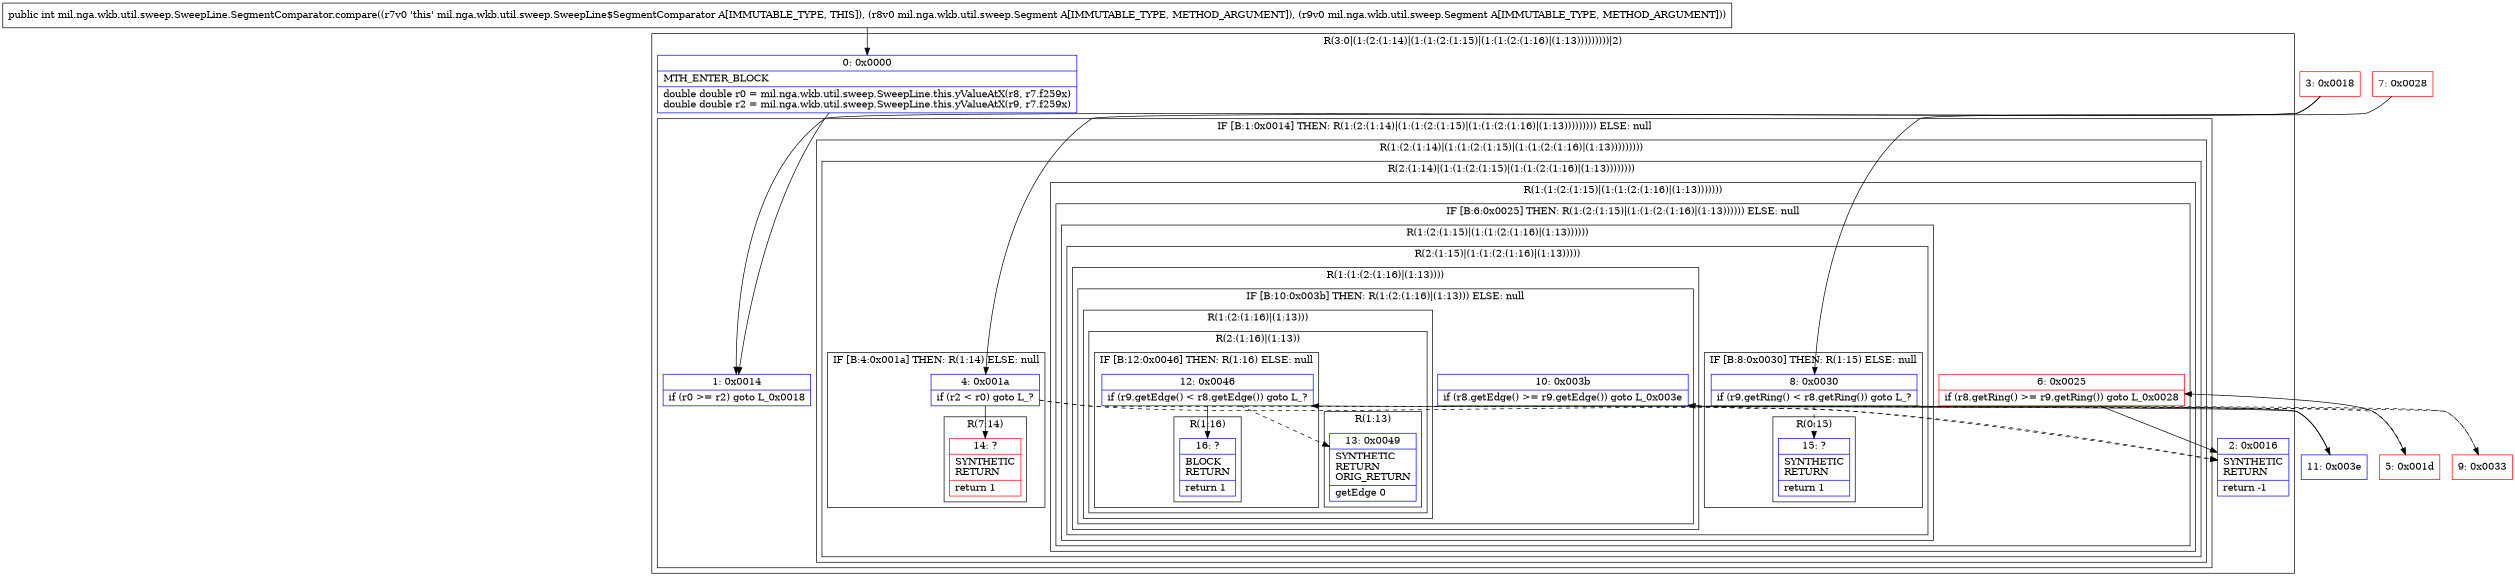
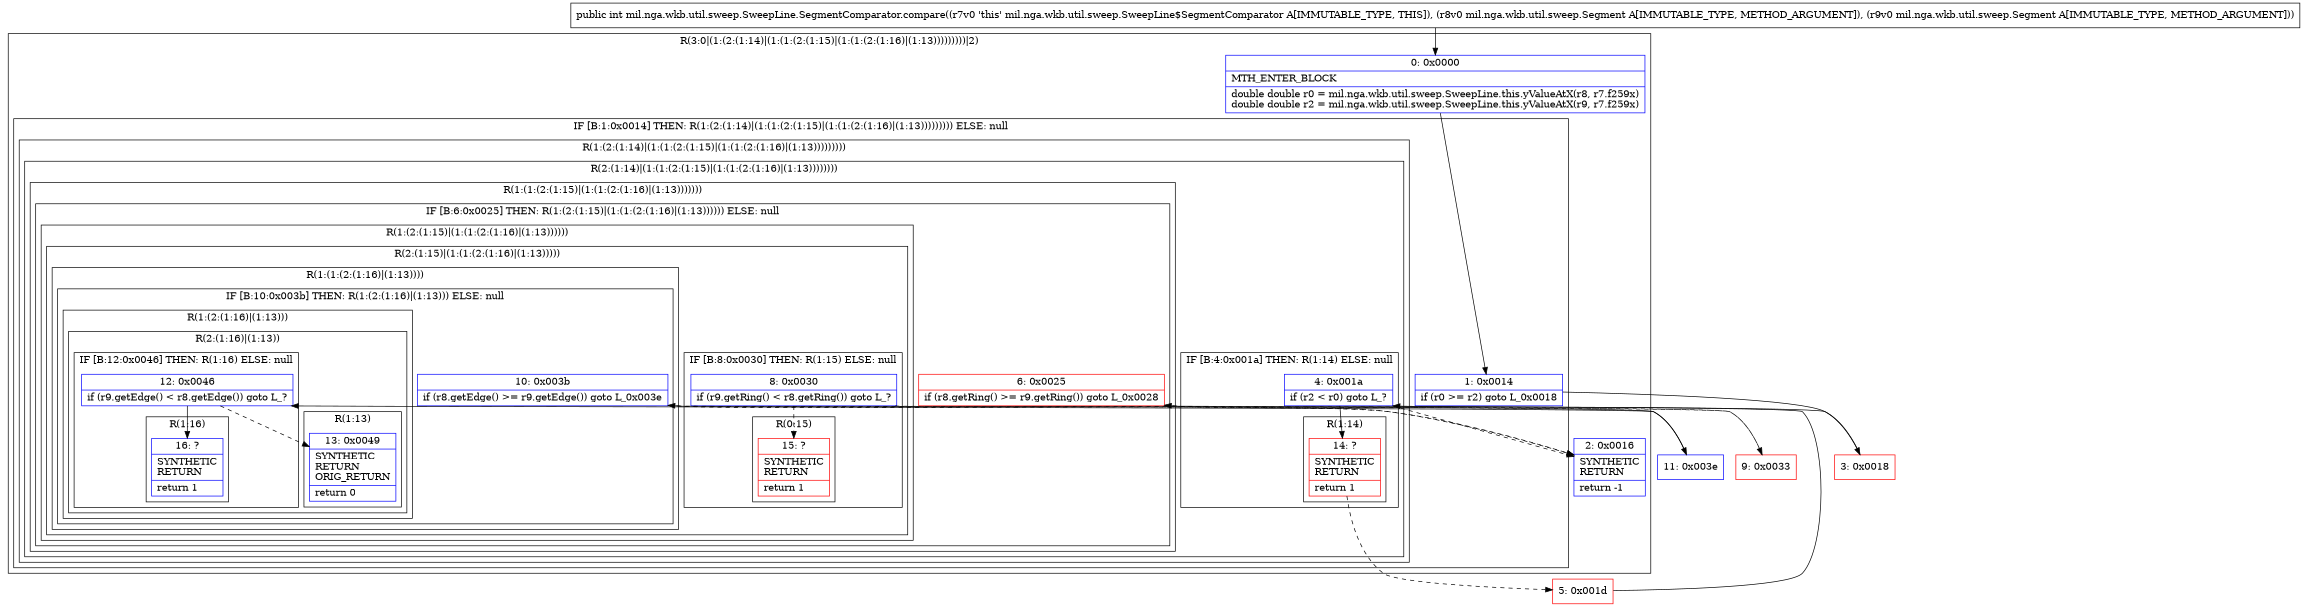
  digraph {
    node [color=blue shape=record]
    n1 [color=red label="{14\:\ ?|SYNTHETIC\lRETURN\l|return 1\l}"]
    n2 [label="{4\:\ 0x001a|if (r2 \< r0) goto L_?\l}"]
-   n3 [label="{15\:\ ?|SYNTHETIC\lRETURN\l|return 1\l}"]
+   n3 [color=red label="{15\:\ ?|SYNTHETIC\lRETURN\l|return 1\l}"]
    n4 [label="{8\:\ 0x0030|if (r9.getRing() \< r8.getRing()) goto L_?\l}"]
-   n5 [label="{16\:\ ?|BLOCK\lRETURN\l|return 1\l}"]
+   n5 [label="{16\:\ ?|SYNTHETIC\lRETURN\l|return 1\l}"]
    n6 [label="{12\:\ 0x0046|if (r9.getEdge() \< r8.getEdge()) goto L_?\l}"]
-   n7 [label="{13\:\ 0x0049|SYNTHETIC\lRETURN\lORIG_RETURN\l|getEdge 0\l}"]
+   n7 [label="{13\:\ 0x0049|SYNTHETIC\lRETURN\lORIG_RETURN\l|return 0\l}"]
    n8 [label="{10\:\ 0x003b|if (r8.getEdge() \>= r9.getEdge()) goto L_0x003e\l}"]
    n9 [color=red label="{6\:\ 0x0025|if (r8.getRing() \>= r9.getRing()) goto L_0x0028\l}"]
    n10 [label="{1\:\ 0x0014|if (r0 \>= r2) goto L_0x0018\l}"]
    n11 [label="{0\:\ 0x0000|MTH_ENTER_BLOCK\l|double double r0 = mil.nga.wkb.util.sweep.SweepLine.this.yValueAtX(r8, r7.f259x)\ldouble double r2 = mil.nga.wkb.util.sweep.SweepLine.this.yValueAtX(r9, r7.f259x)\l}"]
    n12 [label="{2\:\ 0x0016|SYNTHETIC\lRETURN\l|return \-1\l}"]
    n13 [color=red label="{5\:\ 0x001d}"]
    n14 [color=red label="{9\:\ 0x0033}"]
    n15 [label="{11\:\ 0x003e}"]
    n16 [color=red label="{3\:\ 0x0018}"]
-   n17 [color=red label="{7\:\ 0x0028}"]
    n18 [label="{public int mil.nga.wkb.util.sweep.SweepLine.SegmentComparator.compare((r7v0 'this' mil.nga.wkb.util.sweep.SweepLine$SegmentComparator A[IMMUTABLE_TYPE, THIS]), (r8v0 mil.nga.wkb.util.sweep.Segment A[IMMUTABLE_TYPE, METHOD_ARGUMENT]), (r9v0 mil.nga.wkb.util.sweep.Segment A[IMMUTABLE_TYPE, METHOD_ARGUMENT])) }" color=""]
    subgraph cluster_1 {
      label="R(3:0|(1:(2:(1:14)|(1:(1:(2:(1:15)|(1:(1:(2:(1:16)|(1:13)))))))))|2)"
      n11
      n12
      subgraph cluster_2 {
        label="IF [B:1:0x0014] THEN: R(1:(2:(1:14)|(1:(1:(2:(1:15)|(1:(1:(2:(1:16)|(1:13))))))))) ELSE: null"
        n10
        subgraph cluster_3 {
          label="R(1:(2:(1:14)|(1:(1:(2:(1:15)|(1:(1:(2:(1:16)|(1:13)))))))))"
          subgraph cluster_4 {
            label="R(2:(1:14)|(1:(1:(2:(1:15)|(1:(1:(2:(1:16)|(1:13))))))))"
            subgraph cluster_5 {
              label="IF [B:4:0x001a] THEN: R(1:14) ELSE: null"
              n2
              subgraph cluster_6 {
-               label="R(7:14)"
+               label="R(1:14)"
                n1
              }
            }
            subgraph cluster_7 {
              label="R(1:(1:(2:(1:15)|(1:(1:(2:(1:16)|(1:13)))))))"
              subgraph cluster_8 {
                label="IF [B:6:0x0025] THEN: R(1:(2:(1:15)|(1:(1:(2:(1:16)|(1:13)))))) ELSE: null"
                n9
                subgraph cluster_9 {
                  label="R(1:(2:(1:15)|(1:(1:(2:(1:16)|(1:13))))))"
                  subgraph cluster_10 {
                    label="R(2:(1:15)|(1:(1:(2:(1:16)|(1:13)))))"
                    subgraph cluster_11 {
                      label="IF [B:8:0x0030] THEN: R(1:15) ELSE: null"
                      n4
                      subgraph cluster_12 {
                        label="R(0:15)"
                        n3
                      }
                    }
                    subgraph cluster_13 {
                      label="R(1:(1:(2:(1:16)|(1:13))))"
                      subgraph cluster_14 {
                        label="IF [B:10:0x003b] THEN: R(1:(2:(1:16)|(1:13))) ELSE: null"
                        n8
                        subgraph cluster_15 {
                          label="R(1:(2:(1:16)|(1:13)))"
                          subgraph cluster_16 {
                            label="R(2:(1:16)|(1:13))"
                            subgraph cluster_17 {
                              label="IF [B:12:0x0046] THEN: R(1:16) ELSE: null"
                              n6
                              subgraph cluster_18 {
                                label="R(1:16)"
                                n5
                              }
                            }
                            subgraph cluster_19 {
                              label="R(1:13)"
                              n7
                            }
                          }
                        }
                      }
                    }
                  }
                }
              }
            }
          }
        }
      }
    }
    n2 -> n1
    n2 -> n12 [style=dashed]
-   n2 -> n13 [style=dashed]
+   n1 -> n13 [style=dashed]
    n4 -> n3 [style=dashed]
    n4 -> n14 [style=dashed]
    n6 -> n5
    n6 -> n7 [style=dashed]
    n8 -> n12 [style=dashed]
    n8 -> n15
-   n9 -> n12 [style=solid]
-   n16 -> n10
+   n9 -> n12 [style=dashed]
+   n10 -> n16
    n11 -> n10
    n13 -> n9
    n14 -> n8 [style=dashed]
    n15 -> n6
    n16 -> n2
-   n17 -> n4
    n18 -> n11
  }
